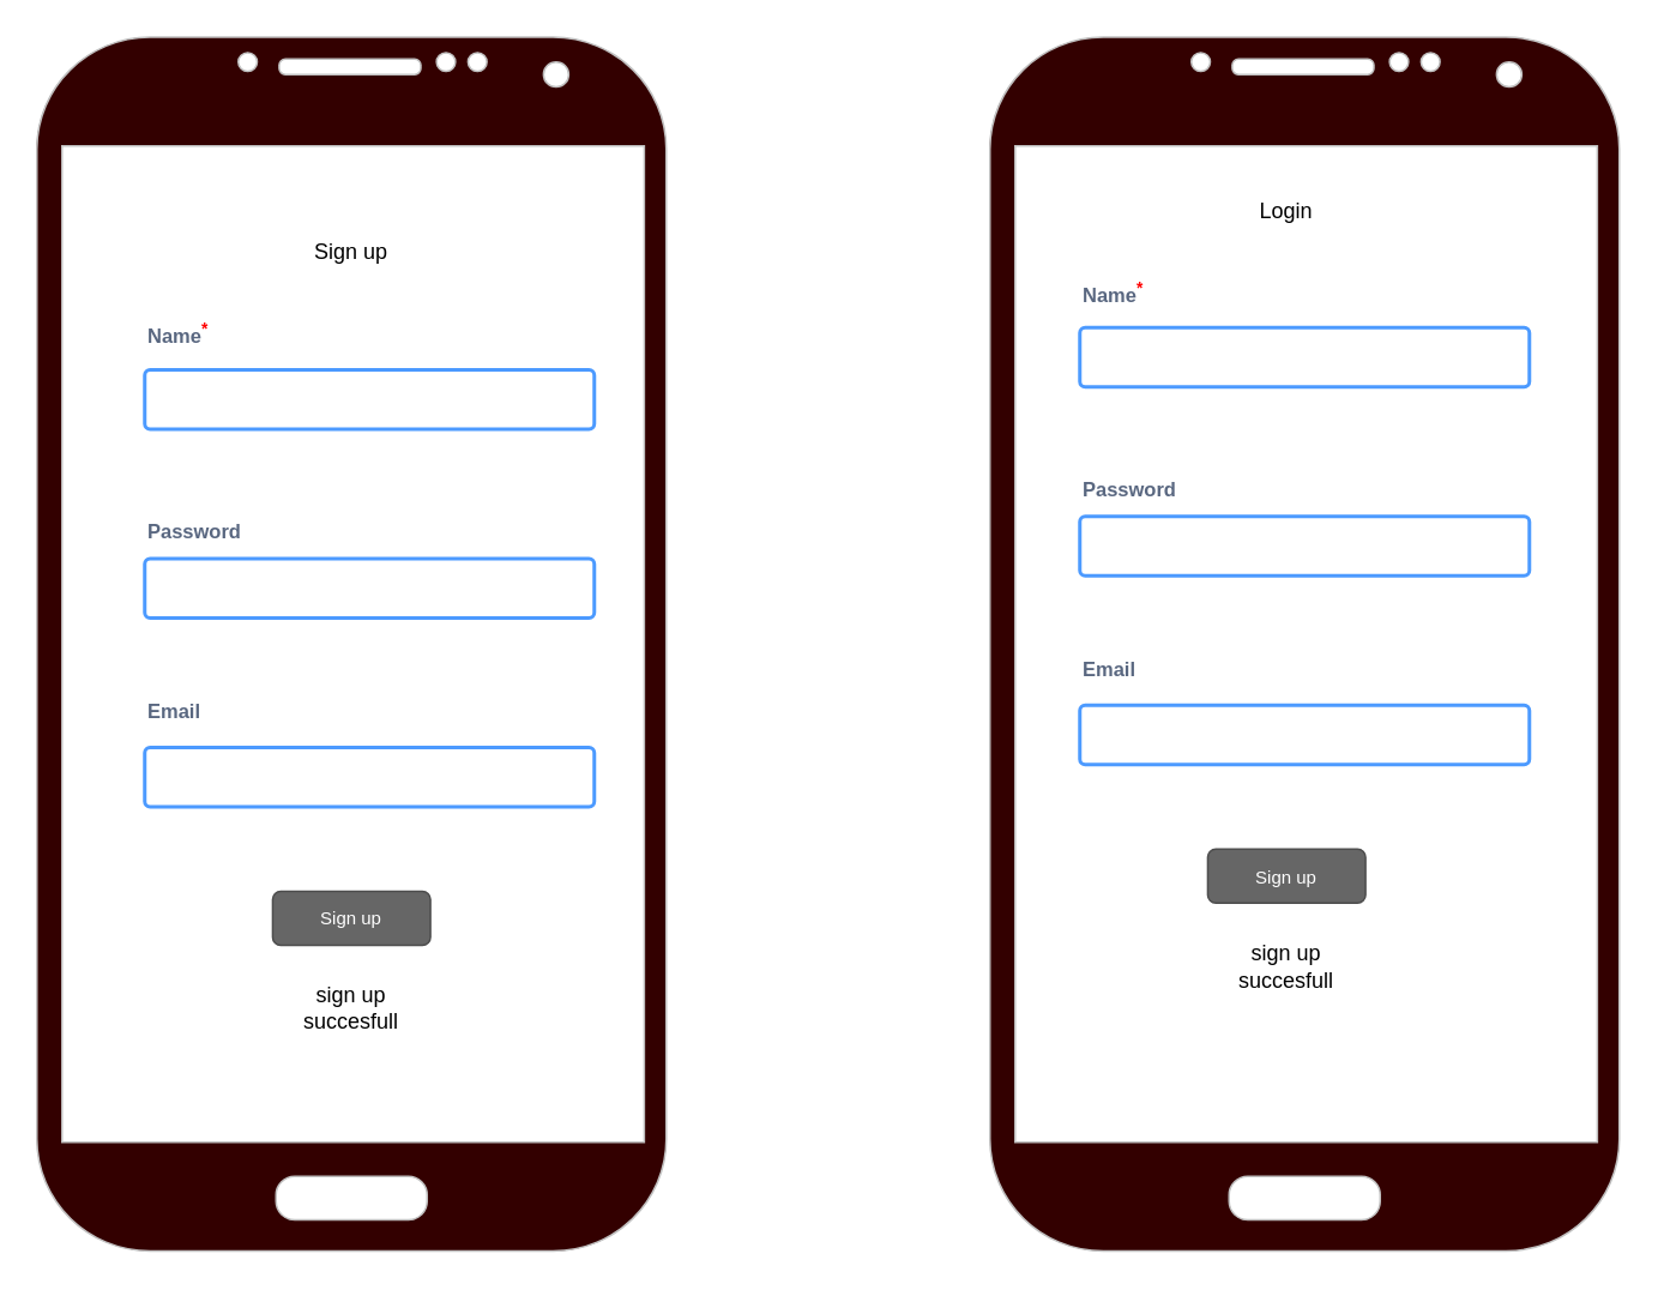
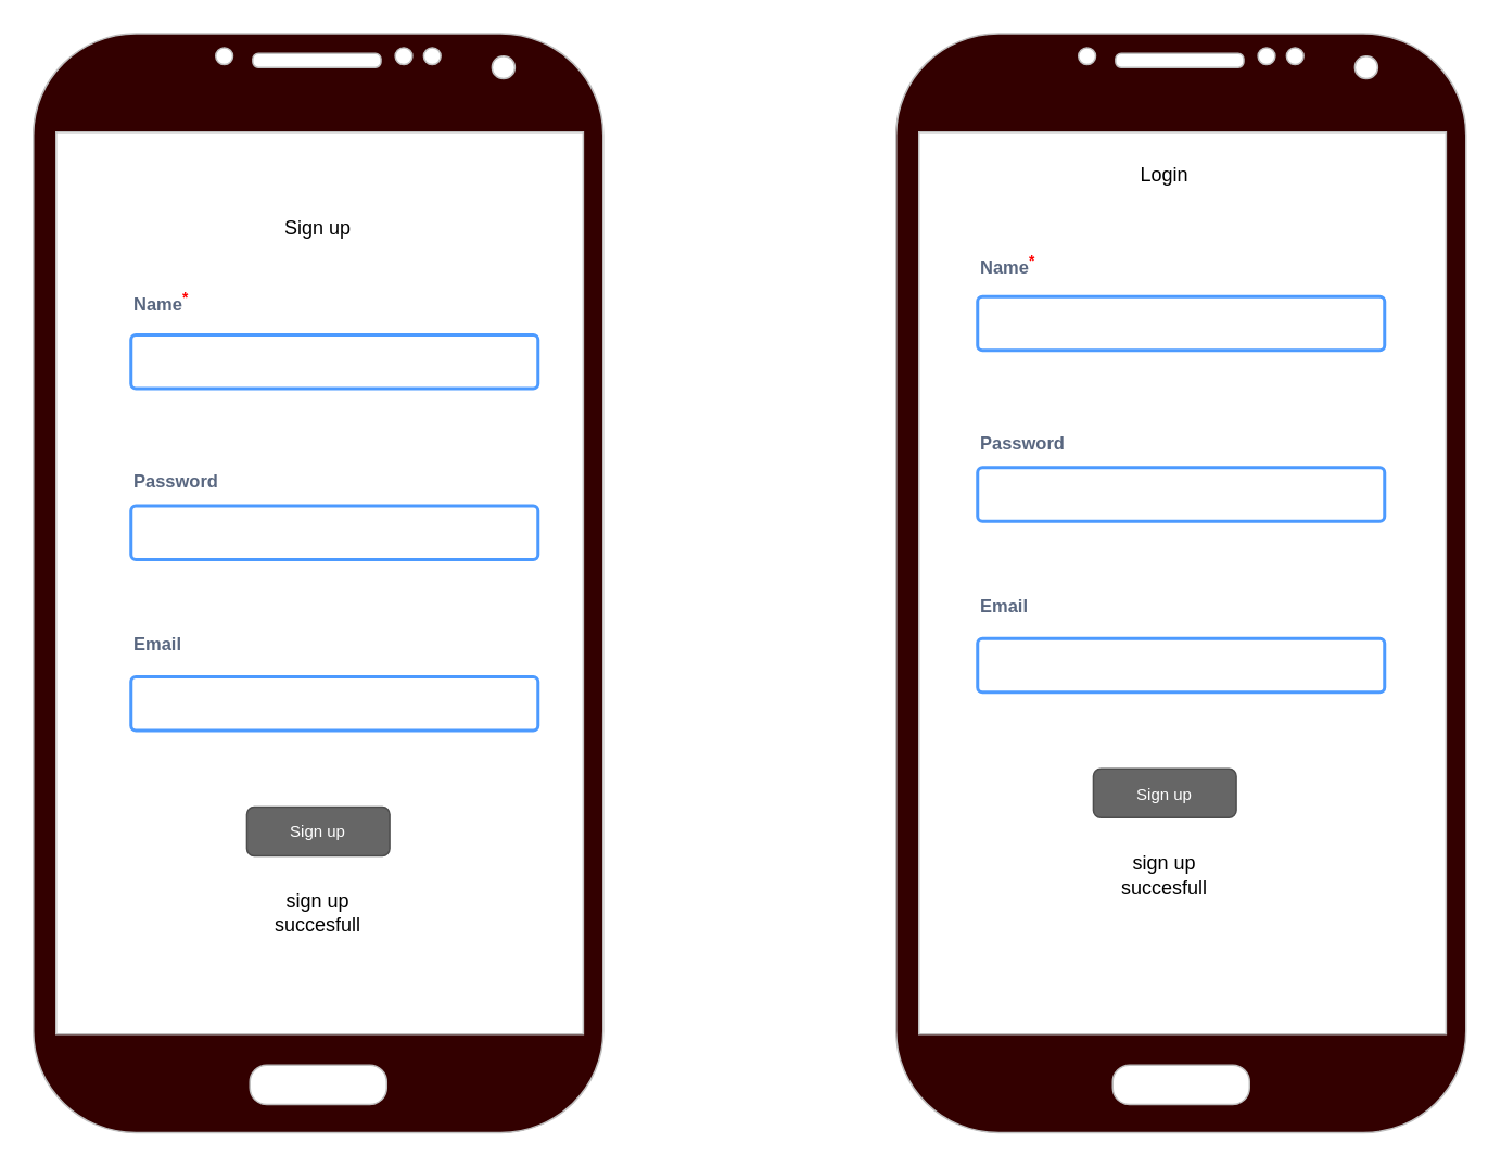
  <mxCell id="0" />
  <mxCell id="1" parent="0" />
  <mxCell id="2" value="" style="verticalLabelPosition=bottom;verticalAlign=top;html=1;shadow=0;dashed=0;strokeWidth=1;shape=mxgraph.android.phone2;strokeColor=#c0c0c0;fillColor=light-dark(#330000,var(--ge-dark-color, #121212));" parent="1" vertex="1"><mxGeometry x="20.01" y="20" width="350" height="675" as="geometry" /></mxCell>
  <mxCell id="3" value="Sign up" style="rounded=1;html=1;shadow=0;dashed=0;whiteSpace=wrap;fontSize=10;fillColor=#666666;align=center;strokeColor=#4D4D4D;fontColor=#ffffff;" parent="1" vertex="1"><mxGeometry x="151.13" y="495" width="87.75" height="30" as="geometry" /></mxCell>
  <mxCell id="4" value="Name&lt;sup&gt;&lt;font color=&quot;#ff0000&quot;&gt;*&lt;/font&gt;&lt;/sup&gt;" style="fillColor=none;strokeColor=none;html=1;fontSize=11;fontStyle=0;align=left;fontColor=#596780;fontStyle=1;fontSize=11" parent="1" vertex="1"><mxGeometry x="80" y="175" width="240" height="20" as="geometry" /></mxCell>
  <mxCell id="5" value="" style="rounded=1;arcSize=9;align=left;spacingLeft=5;strokeColor=#4C9AFF;html=1;strokeWidth=2;fontSize=12" parent="1" vertex="1"><mxGeometry x="80" y="205" width="250" height="33" as="geometry" /></mxCell>
  <mxCell id="6" value="Password" style="fillColor=none;strokeColor=none;html=1;fontSize=11;fontStyle=0;align=left;fontColor=#596780;fontStyle=1;fontSize=11" parent="1" vertex="1"><mxGeometry x="80" y="285" width="240" height="20" as="geometry" /></mxCell>
  <mxCell id="7" value="" style="rounded=1;arcSize=9;align=left;spacingLeft=5;strokeColor=#4C9AFF;html=1;strokeWidth=2;fontSize=12" parent="1" vertex="1"><mxGeometry x="80" y="310" width="250" height="33" as="geometry" /></mxCell>
  <mxCell id="8" value="Sign up" style="text;html=1;align=center;verticalAlign=middle;whiteSpace=wrap;rounded=0;" parent="1" vertex="1"><mxGeometry x="165.01" y="125" width="60" height="30" as="geometry" /></mxCell>
  <mxCell id="9" value="Email" style="fillColor=none;strokeColor=none;html=1;fontSize=11;fontStyle=0;align=left;fontColor=#596780;fontStyle=1;fontSize=11" parent="1" vertex="1"><mxGeometry x="80" y="385" width="240" height="20" as="geometry" /></mxCell>
  <mxCell id="10" value="" style="rounded=1;arcSize=9;align=left;spacingLeft=5;strokeColor=#4C9AFF;html=1;strokeWidth=2;fontSize=12" parent="1" vertex="1"><mxGeometry x="80" y="415" width="250" height="33" as="geometry" /></mxCell>
  <mxCell id="11" value="sign up succesfull" style="text;html=1;align=center;verticalAlign=middle;whiteSpace=wrap;rounded=0;" parent="1" vertex="1"><mxGeometry x="165.01" y="545" width="60" height="30" as="geometry" /></mxCell>
  <mxCell id="12" value="" style="verticalLabelPosition=bottom;verticalAlign=top;html=1;shadow=0;dashed=0;strokeWidth=1;shape=mxgraph.android.phone2;strokeColor=#c0c0c0;fillColor=light-dark(#330000,var(--ge-dark-color, #121212));" vertex="1" parent="1"><mxGeometry x="550" y="20" width="350" height="675" as="geometry" /></mxCell>
  <mxCell id="13" value="Sign up" style="rounded=1;html=1;shadow=0;dashed=0;whiteSpace=wrap;fontSize=10;fillColor=#666666;align=center;strokeColor=#4D4D4D;fontColor=#ffffff;" vertex="1" parent="1"><mxGeometry x="671.13" y="471.5" width="87.75" height="30" as="geometry" /></mxCell>
  <mxCell id="14" value="Name&lt;sup&gt;&lt;font color=&quot;#ff0000&quot;&gt;*&lt;/font&gt;&lt;/sup&gt;" style="fillColor=none;strokeColor=none;html=1;fontSize=11;fontStyle=0;align=left;fontColor=#596780;fontStyle=1;fontSize=11" vertex="1" parent="1"><mxGeometry x="600" y="151.5" width="240" height="20" as="geometry" /></mxCell>
  <mxCell id="15" value="" style="rounded=1;arcSize=9;align=left;spacingLeft=5;strokeColor=#4C9AFF;html=1;strokeWidth=2;fontSize=12" vertex="1" parent="1"><mxGeometry x="600" y="181.5" width="250" height="33" as="geometry" /></mxCell>
  <mxCell id="16" value="Password" style="fillColor=none;strokeColor=none;html=1;fontSize=11;fontStyle=0;align=left;fontColor=#596780;fontStyle=1;fontSize=11" vertex="1" parent="1"><mxGeometry x="600" y="261.5" width="240" height="20" as="geometry" /></mxCell>
  <mxCell id="17" value="" style="rounded=1;arcSize=9;align=left;spacingLeft=5;strokeColor=#4C9AFF;html=1;strokeWidth=2;fontSize=12" vertex="1" parent="1"><mxGeometry x="600" y="286.5" width="250" height="33" as="geometry" /></mxCell>
- <mxCell id="18" value="Login" style="text;html=1;align=center;verticalAlign=middle;whiteSpace=wrap;rounded=0;" vertex="1" parent="1"><mxGeometry x="685.01" y="101.5" width="60" height="30" as="geometry" /></mxCell>
+ <mxCell id="18" value="Login" style="text;html=1;align=center;verticalAlign=middle;whiteSpace=wrap;rounded=0;" vertex="1" parent="1"><mxGeometry x="685.01" y="91.5" width="60" height="30" as="geometry" /></mxCell>
  <mxCell id="19" value="Email" style="fillColor=none;strokeColor=none;html=1;fontSize=11;fontStyle=0;align=left;fontColor=#596780;fontStyle=1;fontSize=11" vertex="1" parent="1"><mxGeometry x="600" y="361.5" width="240" height="20" as="geometry" /></mxCell>
  <mxCell id="20" value="" style="rounded=1;arcSize=9;align=left;spacingLeft=5;strokeColor=#4C9AFF;html=1;strokeWidth=2;fontSize=12" vertex="1" parent="1"><mxGeometry x="600" y="391.5" width="250" height="33" as="geometry" /></mxCell>
  <mxCell id="21" value="sign up succesfull" style="text;html=1;align=center;verticalAlign=middle;whiteSpace=wrap;rounded=0;" vertex="1" parent="1"><mxGeometry x="685.01" y="521.5" width="60" height="30" as="geometry" /></mxCell>
